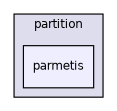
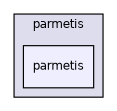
  digraph {
    compound=true
    rankdir=LR
    n1 [fillcolor="#eeeeff" fontname=Helvetica fontsize=10 label=parmetis pencolor=black shape=box style=filled]
    subgraph cluster_1 {
      bgcolor="#ddddee"
      fontname=Helvetica
      fontsize=10
-     label=partition
+     label=parmetis
      pencolor=black
      n1
    }
  }
